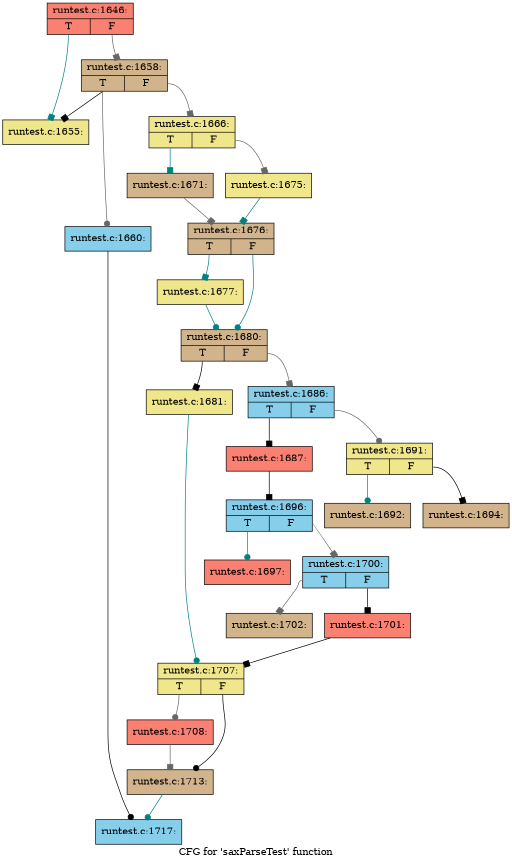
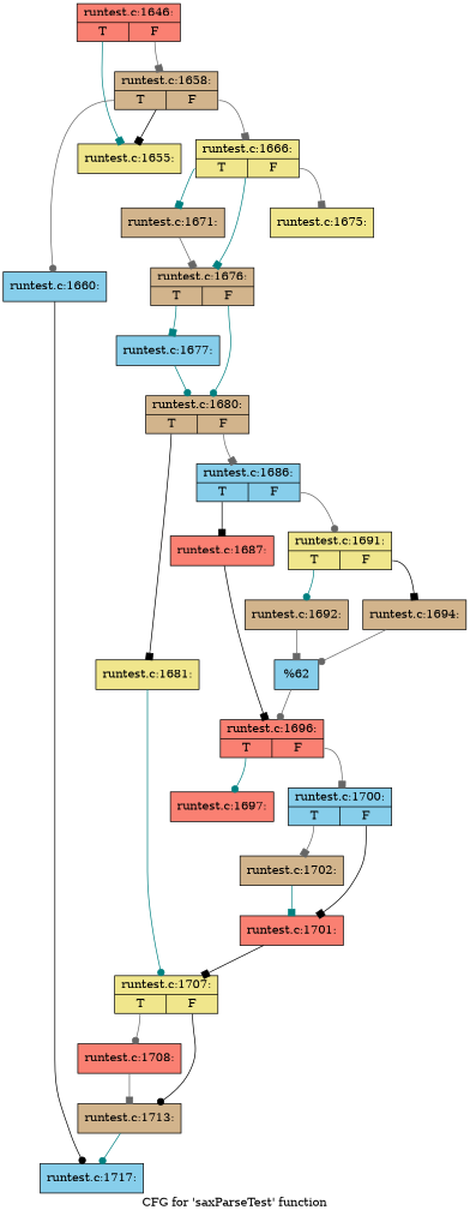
  digraph {
    label="CFG for 'saxParseTest' function"
    node [fillcolor=tan shape=record style=filled]
    edge [arrowhead=box color=gray40]
    n1 [fillcolor=salmon label="{runtest.c:1646:|{<s0>T|<s1>F}}"]
    n2 [fillcolor=khaki label="{runtest.c:1655:}"]
    n3 [label="{runtest.c:1658:|{<s0>T|<s1>F}}"]
    n4 [fillcolor=skyblue label="{runtest.c:1660:}"]
    n5 [fillcolor=khaki label="{runtest.c:1666:|{<s0>T|<s1>F}}"]
    n6 [fillcolor=skyblue label="{runtest.c:1717:}"]
    n7 [label="{runtest.c:1671:}"]
    n8 [fillcolor=khaki label="{runtest.c:1675:}"]
    n9 [label="{runtest.c:1676:|{<s0>T|<s1>F}}"]
-   n10 [fillcolor=khaki label="{runtest.c:1677:}"]
+   n10 [fillcolor=skyblue label="{runtest.c:1677:}"]
    n11 [label="{runtest.c:1680:|{<s0>T|<s1>F}}"]
    n12 [fillcolor=khaki label="{runtest.c:1681:}"]
    n13 [fillcolor=skyblue label="{runtest.c:1686:|{<s0>T|<s1>F}}"]
    n14 [fillcolor=khaki label="{runtest.c:1707:|{<s0>T|<s1>F}}"]
    n15 [fillcolor=salmon label="{runtest.c:1687:}"]
    n16 [fillcolor=khaki label="{runtest.c:1691:|{<s0>T|<s1>F}}"]
    n17 [fillcolor=salmon label="{runtest.c:1708:}"]
    n18 [label="{runtest.c:1713:}"]
-   n19 [fillcolor=skyblue label="{runtest.c:1696:|{<s0>T|<s1>F}}"]
+   n19 [fillcolor=salmon label="{runtest.c:1696:|{<s0>T|<s1>F}}"]
    n20 [label="{runtest.c:1692:}"]
    n21 [label="{runtest.c:1694:}"]
    n22 [fillcolor=salmon label="{runtest.c:1697:}"]
    n23 [fillcolor=skyblue label="{runtest.c:1700:|{<s0>T|<s1>F}}"]
+   n24 [fillcolor=skyblue label="{%62}"]
    n25 [label="{runtest.c:1702:}"]
    n26 [fillcolor=salmon label="{runtest.c:1701:}"]
    n1 -> n2 [color=teal tailport=s0]
    n1 -> n3 [tailport=s1]
    n3 -> n2 [color=black]
    n3 -> n4 [arrowhead=dot tailport=s0]
    n3 -> n5 [tailport=s1]
    n4 -> n6 [arrowhead=dot color=black]
    n5 -> n7 [color=teal tailport=s0]
    n5 -> n8 [tailport=s1]
    n7 -> n9
-   n8 -> n9 [color=teal]
+   n5 -> n9 [color=teal]
    n9 -> n10 [color=teal tailport=s0]
    n9 -> n11 [arrowhead=dot color=teal tailport=s1]
    n10 -> n11 [arrowhead=dot color=teal]
    n11 -> n12 [color=black tailport=s0]
    n11 -> n13 [tailport=s1]
    n12 -> n14 [arrowhead=dot color=teal]
    n13 -> n15 [color=black tailport=s0]
    n13 -> n16 [arrowhead=dot tailport=s1]
    n14 -> n17 [arrowhead=dot tailport=s0]
    n14 -> n18 [arrowhead=dot color=black tailport=s1]
    n15 -> n19 [color=black]
    n16 -> n20 [arrowhead=dot color=teal tailport=s0]
    n16 -> n21 [color=black tailport=s1]
    n17 -> n18
    n18 -> n6 [arrowhead=dot color=teal]
    n19 -> n22 [arrowhead=dot color=teal tailport=s0]
    n19 -> n23 [tailport=s1]
+   n20 -> n24
+   n21 -> n24 [arrowhead=dot]
    n23 -> n25 [tailport=s0]
    n23 -> n26 [color=black tailport=s1]
+   n24 -> n19 [arrowhead=dot]
+   n25 -> n26 [color=teal]
    n26 -> n14 [color=black]
  }
